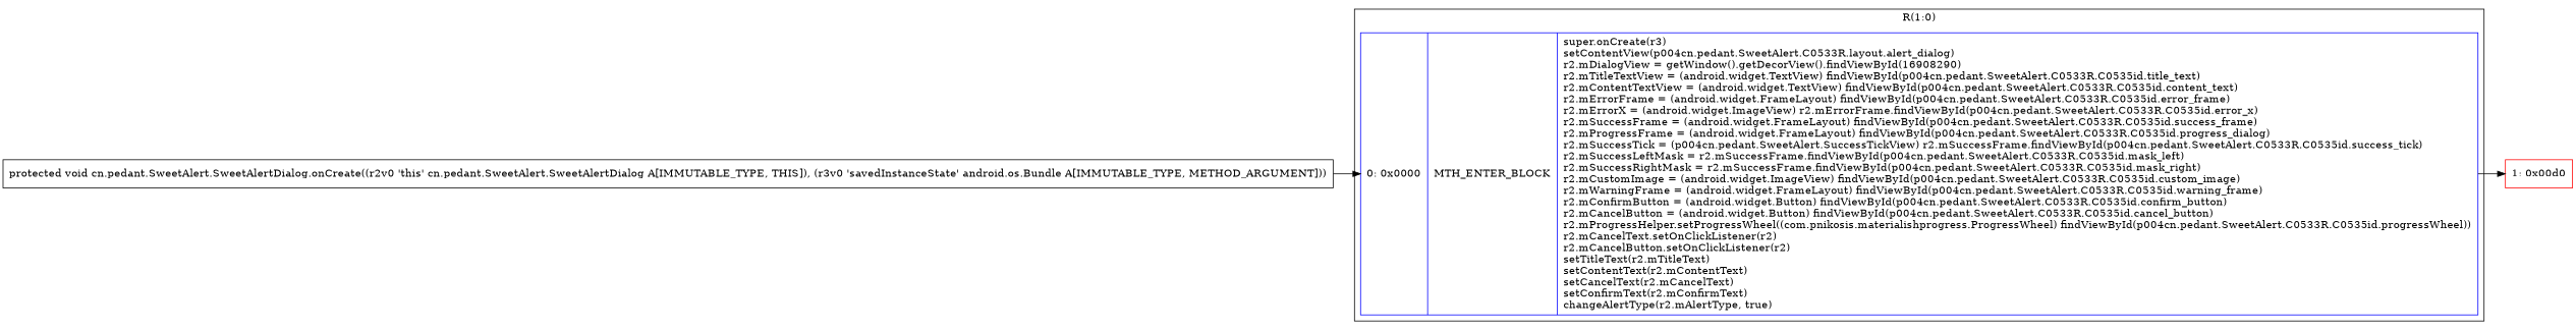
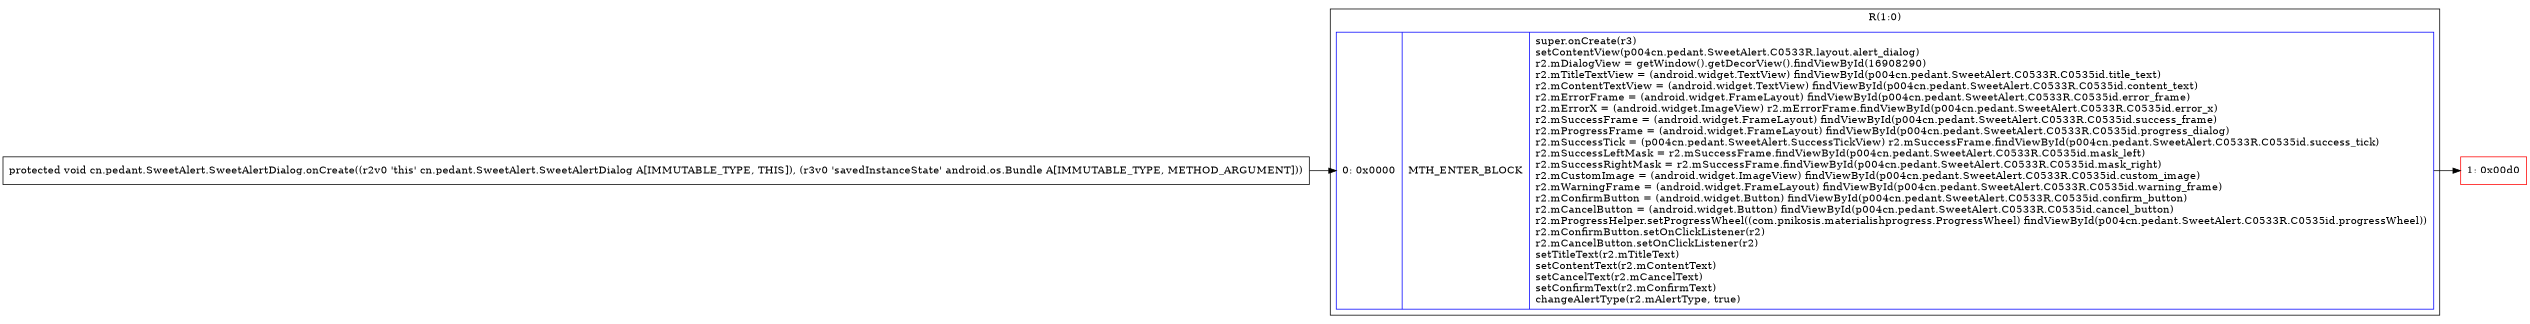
  digraph {
    rankdir=LR
    node [shape=record]
-   n1 [color=blue label="{0\:\ 0x0000|MTH_ENTER_BLOCK\l|super.onCreate(r3)\lsetContentView(p004cn.pedant.SweetAlert.C0533R.layout.alert_dialog)\lr2.mDialogView = getWindow().getDecorView().findViewById(16908290)\lr2.mTitleTextView = (android.widget.TextView) findViewById(p004cn.pedant.SweetAlert.C0533R.C0535id.title_text)\lr2.mContentTextView = (android.widget.TextView) findViewById(p004cn.pedant.SweetAlert.C0533R.C0535id.content_text)\lr2.mErrorFrame = (android.widget.FrameLayout) findViewById(p004cn.pedant.SweetAlert.C0533R.C0535id.error_frame)\lr2.mErrorX = (android.widget.ImageView) r2.mErrorFrame.findViewById(p004cn.pedant.SweetAlert.C0533R.C0535id.error_x)\lr2.mSuccessFrame = (android.widget.FrameLayout) findViewById(p004cn.pedant.SweetAlert.C0533R.C0535id.success_frame)\lr2.mProgressFrame = (android.widget.FrameLayout) findViewById(p004cn.pedant.SweetAlert.C0533R.C0535id.progress_dialog)\lr2.mSuccessTick = (p004cn.pedant.SweetAlert.SuccessTickView) r2.mSuccessFrame.findViewById(p004cn.pedant.SweetAlert.C0533R.C0535id.success_tick)\lr2.mSuccessLeftMask = r2.mSuccessFrame.findViewById(p004cn.pedant.SweetAlert.C0533R.C0535id.mask_left)\lr2.mSuccessRightMask = r2.mSuccessFrame.findViewById(p004cn.pedant.SweetAlert.C0533R.C0535id.mask_right)\lr2.mCustomImage = (android.widget.ImageView) findViewById(p004cn.pedant.SweetAlert.C0533R.C0535id.custom_image)\lr2.mWarningFrame = (android.widget.FrameLayout) findViewById(p004cn.pedant.SweetAlert.C0533R.C0535id.warning_frame)\lr2.mConfirmButton = (android.widget.Button) findViewById(p004cn.pedant.SweetAlert.C0533R.C0535id.confirm_button)\lr2.mCancelButton = (android.widget.Button) findViewById(p004cn.pedant.SweetAlert.C0533R.C0535id.cancel_button)\lr2.mProgressHelper.setProgressWheel((com.pnikosis.materialishprogress.ProgressWheel) findViewById(p004cn.pedant.SweetAlert.C0533R.C0535id.progressWheel))\lr2.mCancelText.setOnClickListener(r2)\lr2.mCancelButton.setOnClickListener(r2)\lsetTitleText(r2.mTitleText)\lsetContentText(r2.mContentText)\lsetCancelText(r2.mCancelText)\lsetConfirmText(r2.mConfirmText)\lchangeAlertType(r2.mAlertType, true)\l}"]
+   n1 [color=blue label="{0\:\ 0x0000|MTH_ENTER_BLOCK\l|super.onCreate(r3)\lsetContentView(p004cn.pedant.SweetAlert.C0533R.layout.alert_dialog)\lr2.mDialogView = getWindow().getDecorView().findViewById(16908290)\lr2.mTitleTextView = (android.widget.TextView) findViewById(p004cn.pedant.SweetAlert.C0533R.C0535id.title_text)\lr2.mContentTextView = (android.widget.TextView) findViewById(p004cn.pedant.SweetAlert.C0533R.C0535id.content_text)\lr2.mErrorFrame = (android.widget.FrameLayout) findViewById(p004cn.pedant.SweetAlert.C0533R.C0535id.error_frame)\lr2.mErrorX = (android.widget.ImageView) r2.mErrorFrame.findViewById(p004cn.pedant.SweetAlert.C0533R.C0535id.error_x)\lr2.mSuccessFrame = (android.widget.FrameLayout) findViewById(p004cn.pedant.SweetAlert.C0533R.C0535id.success_frame)\lr2.mProgressFrame = (android.widget.FrameLayout) findViewById(p004cn.pedant.SweetAlert.C0533R.C0535id.progress_dialog)\lr2.mSuccessTick = (p004cn.pedant.SweetAlert.SuccessTickView) r2.mSuccessFrame.findViewById(p004cn.pedant.SweetAlert.C0533R.C0535id.success_tick)\lr2.mSuccessLeftMask = r2.mSuccessFrame.findViewById(p004cn.pedant.SweetAlert.C0533R.C0535id.mask_left)\lr2.mSuccessRightMask = r2.mSuccessFrame.findViewById(p004cn.pedant.SweetAlert.C0533R.C0535id.mask_right)\lr2.mCustomImage = (android.widget.ImageView) findViewById(p004cn.pedant.SweetAlert.C0533R.C0535id.custom_image)\lr2.mWarningFrame = (android.widget.FrameLayout) findViewById(p004cn.pedant.SweetAlert.C0533R.C0535id.warning_frame)\lr2.mConfirmButton = (android.widget.Button) findViewById(p004cn.pedant.SweetAlert.C0533R.C0535id.confirm_button)\lr2.mCancelButton = (android.widget.Button) findViewById(p004cn.pedant.SweetAlert.C0533R.C0535id.cancel_button)\lr2.mProgressHelper.setProgressWheel((com.pnikosis.materialishprogress.ProgressWheel) findViewById(p004cn.pedant.SweetAlert.C0533R.C0535id.progressWheel))\lr2.mConfirmButton.setOnClickListener(r2)\lr2.mCancelButton.setOnClickListener(r2)\lsetTitleText(r2.mTitleText)\lsetContentText(r2.mContentText)\lsetCancelText(r2.mCancelText)\lsetConfirmText(r2.mConfirmText)\lchangeAlertType(r2.mAlertType, true)\l}"]
    n2 [color=red label="{1\:\ 0x00d0}"]
    n3 [label="{protected void cn.pedant.SweetAlert.SweetAlertDialog.onCreate((r2v0 'this' cn.pedant.SweetAlert.SweetAlertDialog A[IMMUTABLE_TYPE, THIS]), (r3v0 'savedInstanceState' android.os.Bundle A[IMMUTABLE_TYPE, METHOD_ARGUMENT])) }"]
    subgraph cluster_1 {
      label="R(1:0)"
      n1
    }
    n1 -> n2
    n3 -> n1
  }
